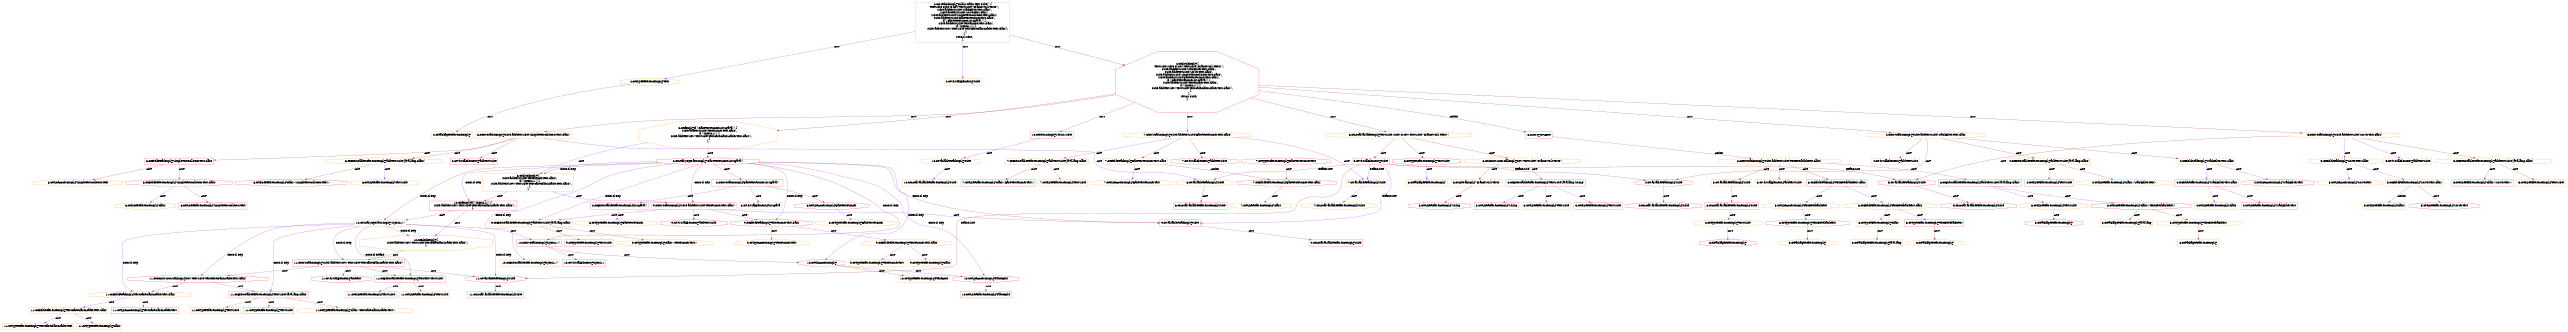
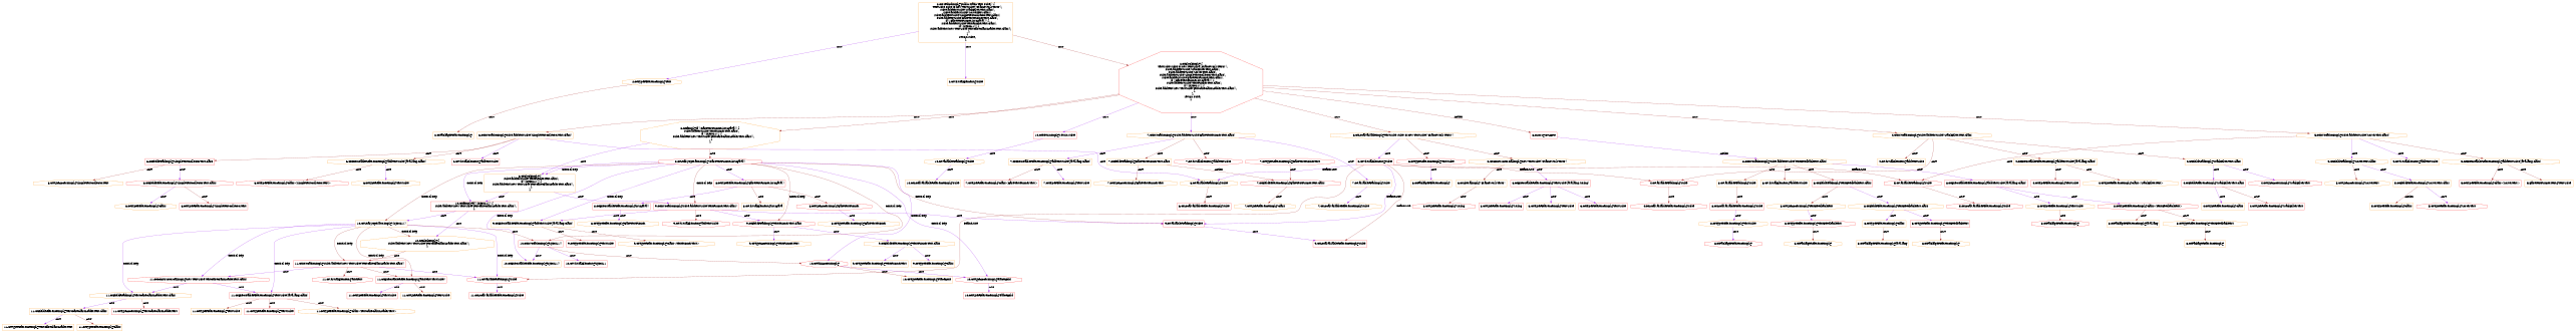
  digraph {
    node [color=darkorange shape=box]
    edge [color=brown]
    n1 [label="2:CtTypeReferenceImpl@Test" shape=octagon]
    n2 [label="2:CtPackageReferenceImpl@"]
    n3 [label="2:CtVirtualElement@suite"]
    n4 [color=red label="3:CtTypeReferenceImpl@TestSuite" shape=octagon]
    n5 [label="6:CtPackageReferenceImpl@"]
    n6 [color=red label="3:CtExecutableReferenceImpl@TestSuite(java.lang.String)"]
    n7 [label="3:CtTypeReferenceImpl@TestSuite"]
    n8 [color=red label="3:CtTypeReferenceImpl@TestSuite"]
    n9 [color=red label="3:CtTypeReferenceImpl@String"]
    n10 [label="3:CtLiteralImpl@\"Framework Tests\""]
    n11 [color=red label="3:CtTypeReferenceImpl@String" shape=octagon]
    n12 [label="3:CtConstructorCallImpl@new TestSuite(\"Framework Tests\")" shape=octagon]
    n13 [color=red label="3:CtVirtualElement@suite"]
    n14 [color=red label="4:CtVariableReadImpl@suite" shape=octagon]
    n15 [color=red label="5:CtVariableReadImpl@suite" shape=octagon]
    n16 [label="6:CtVariableReadImpl@suite" shape=octagon]
    n17 [label="7:CtVariableReadImpl@suite"]
    n18 [color=red label="9:CtVariableReadImpl@suite"]
    n19 [color=red label="11:CtVariableReadImpl@suite" shape=octagon]
    n20 [color=red label="4:CtLocalVariableReferenceImpl@suite" shape=octagon]
    n21 [color=red label="5:CtLocalVariableReferenceImpl@suite" shape=octagon]
    n22 [color=red label="6:CtLocalVariableReferenceImpl@suite"]
    n23 [label="7:CtLocalVariableReferenceImpl@suite" shape=octagon]
    n24 [color=red label="9:CtLocalVariableReferenceImpl@suite"]
    n25 [color=red label="11:CtLocalVariableReferenceImpl@suite"]
    n26 [label="14:CtVariableReadImpl@suite" shape=octagon]
    n27 [label="14:CtLocalVariableReferenceImpl@suite"]
    n28 [label="3:CtLocalVariableImpl@TestSuite suite = new TestSuite(\"Framework Tests\")" shape=octagon]
    n29 [label="4:CtExecutableReferenceImpl@addTestSuite(java.lang.Class)"]
    n30 [color=red label="4:CtTypeReferenceImpl@TestSuite"]
    n31 [label="4:CtTypeReferenceImpl@Class<StackFilterTest>" shape=octagon]
    n32 [label="4:CtVirtualElement@addTestSuite"]
    n33 [color=red label="4:CtFieldReferenceImpl@StackFilterTest.class"]
    n34 [color=red label="4:CtTypeReferenceImpl@StackFilterTest"]
    n35 [label="4:CtTypeReferenceImpl@Class"]
    n36 [label="4:CtFieldReadImpl@StackFilterTest.class"]
    n37 [color=red label="4:CtTypeAccessImpl@StackFilterTest" shape=octagon]
    n38 [label="4:CtInvocationImpl@suite.addTestSuite(StackFilterTest.class)" shape=octagon]
    n39 [label="5:CtExecutableReferenceImpl@addTestSuite(java.lang.Class)" shape=octagon]
-   n40 [label="5:CtTypeReferenceImpl@TestSuite"]
+   n40 [label="5:BaseTestRunnerTest@TestSuite"]
    n41 [color=red label="5:CtTypeReferenceImpl@Class<SorterTest>"]
    n42 [label="5:CtVirtualElement@addTestSuite"]
    n43 [label="5:CtFieldReferenceImpl@SorterTest.class"]
    n44 [color=red label="5:CtTypeReferenceImpl@SorterTest" shape=octagon]
    n45 [label="5:CtTypeReferenceImpl@Class"]
    n46 [label="5:CtFieldReadImpl@SorterTest.class" shape=octagon]
    n47 [label="5:CtTypeAccessImpl@SorterTest" shape=octagon]
    n48 [label="5:CtInvocationImpl@suite.addTestSuite(SorterTest.class)" shape=octagon]
    n49 [label="6:CtExecutableReferenceImpl@addTestSuite(java.lang.Class)" shape=octagon]
    n50 [label="6:CtTypeReferenceImpl@TestSuite" shape=octagon]
    n51 [color=red label="6:CtTypeReferenceImpl@Class<SimpleTestCollectorTest>" shape=octagon]
    n52 [color=red label="6:CtVirtualElement@addTestSuite"]
    n53 [color=red label="6:CtFieldReferenceImpl@SimpleTestCollectorTest.class" shape=octagon]
    n54 [color=red label="6:CtTypeReferenceImpl@SimpleTestCollectorTest"]
    n55 [label="6:CtTypeReferenceImpl@Class" shape=octagon]
    n56 [color=red label="6:CtFieldReadImpl@SimpleTestCollectorTest.class"]
    n57 [label="6:CtTypeAccessImpl@SimpleTestCollectorTest" shape=octagon]
    n58 [label="6:CtInvocationImpl@suite.addTestSuite(SimpleTestCollectorTest.class)"]
    n59 [label="7:CtExecutableReferenceImpl@addTestSuite(java.lang.Class)"]
    n60 [label="7:CtTypeReferenceImpl@TestSuite"]
    n61 [color=red label="7:CtTypeReferenceImpl@Class<BaseTestRunnerTest>"]
    n62 [color=red label="7:CtVirtualElement@addTestSuite" shape=octagon]
    n63 [color=red label="7:CtFieldReferenceImpl@BaseTestRunnerTest.class" shape=octagon]
    n64 [label="7:CtTypeReferenceImpl@Class" shape=octagon]
    n65 [color=red label="7:CtTypeReferenceImpl@BaseTestRunnerTest" shape=octagon]
    n66 [label="7:CtFieldReadImpl@BaseTestRunnerTest.class"]
    n67 [label="7:CtTypeAccessImpl@BaseTestRunnerTest" shape=octagon]
    n68 [label="7:CtInvocationImpl@suite.addTestSuite(BaseTestRunnerTest.class)" shape=octagon]
    n69 [color=red label="8:CtExecutableReferenceImpl@inVAJava()"]
    n70 [label="8:CtTypeReferenceImpl@BaseTestRunner" shape=octagon]
    n71 [label="8:CtVirtualElement@inVAJava"]
    n72 [color=red label="8:CtTypeAccessImpl@BaseTestRunner" shape=octagon]
    n73 [label="8:CtTypeReferenceImpl@BaseTestRunner" shape=octagon]
-   n74 [color=red label="8:CtInvocationImpl@BaseTestRunner.inVAJava()"]
+   n74 [color=red label="8:CtTypeReferenceImpl@BaseTestRunner.inVAJava()"]
    n75 [color=red label="8:CtUnaryOperatorImpl@!BaseTestRunner.inVAJava()" shape=octagon]
    n76 [label="9:CtExecutableReferenceImpl@addTestSuite(java.lang.Class)"]
    n77 [color=red label="9:CtFieldReadImpl@TextRunnerTest.class" shape=octagon]
    n78 [color=red label="9:CtInvocationImpl@suite.addTestSuite(TextRunnerTest.class)"]
    n79 [label="10:CtExecutableReferenceImpl@isJDK11()"]
    n80 [color=red label="10:CtTypeAccessImpl@PlaceHold" shape=octagon]
    n81 [color=red label="10:CtThisAccessImpl@" shape=octagon]
    n82 [color=red label="10:CtInvocationImpl@isJDK11()"]
    n83 [label="10:CtUnaryOperatorImpl@!isJDK11()"]
    n84 [color=red label="10:CtIfImpl@if (!isJDK11()) \{\n    suite.addTest(new TestSuite(TestCaseClassLoaderTest.class));\n\}"]
    n85 [label="8:CtBlockImpl@\{\n    suite.addTestSuite(TextRunnerTest.class);\n    if (!isJDK11()) \{\n        suite.addTest(new TestSuite(TestCaseClassLoaderTest.class));\n    \}\n\}"]
    n86 [color=red label="9:CtTypeReferenceImpl@TestSuite"]
    n87 [label="9:CtTypeReferenceImpl@Class<TextRunnerTest>" shape=octagon]
    n88 [label="9:CtFieldReferenceImpl@TextRunnerTest.class" shape=octagon]
    n89 [label="9:CtTypeAccessImpl@TextRunnerTest" shape=octagon]
    n90 [color=red label="9:CtVirtualElement@addTestSuite" shape=octagon]
    n91 [color=red label="10:CtTypeReferenceImpl@PlaceHold"]
    n92 [label="10:CtTypeReferenceImpl@PlaceHold"]
    n93 [color=red label="10:CtVirtualElement@isJDK11"]
    n94 [color=red label="11:CtExecutableReferenceImpl@addTest(TestSuite)"]
    n95 [color=red label="11:CtExecutableReferenceImpl@TestSuite(java.lang.Class)"]
    n96 [label="11:CtFieldReadImpl@TestCaseClassLoaderTest.class" shape=octagon]
    n97 [color=red label="11:CtConstructorCallImpl@new TestSuite(TestCaseClassLoaderTest.class)" shape=octagon]
    n98 [color=red label="11:CtInvocationImpl@suite.addTest(new TestSuite(TestCaseClassLoaderTest.class))"]
    n99 [label="10:CtBlockImpl@\{\n    suite.addTest(new TestSuite(TestCaseClassLoaderTest.class));\n\}" shape=octagon]
    n100 [label="9:CtTypeReferenceImpl@TextRunnerTest"]
    n101 [label="9:CtTypeReferenceImpl@Class"]
    n102 [label="11:CtTypeReferenceImpl@TestSuite"]
    n103 [color=red label="11:CtTypeReferenceImpl@TestSuite"]
    n104 [label="11:CtTypeReferenceImpl@TestSuite"]
    n105 [color=red label="11:CtTypeReferenceImpl@TestSuite"]
    n106 [label="11:CtTypeReferenceImpl@Class<TestCaseClassLoaderTest>" shape=octagon]
    n107 [label="11:CtFieldReferenceImpl@TestCaseClassLoaderTest.class"]
    n108 [color=red label="11:CtTypeAccessImpl@TestCaseClassLoaderTest"]
    n109 [color=red label="11:CtVirtualElement@addTest" shape=octagon]
    n110 [label="11:CtTypeReferenceImpl@TestCaseClassLoaderTest"]
    n111 [label="11:CtTypeReferenceImpl@Class"]
    n112 [label="8:CtIfImpl@if (!BaseTestRunner.inVAJava()) \{\n    suite.addTestSuite(TextRunnerTest.class);\n    if (!isJDK11()) \{\n        suite.addTest(new TestSuite(TestCaseClassLoaderTest.class));\n    \}\n\}" shape=octagon]
    n113 [color=red label="14:CtReturnImpl@return suite"]
    n114 [color=red label="2:CtBlockImpl@\{\n    TestSuite suite = new TestSuite(\"Framework Tests\");\n    suite.addTestSuite(StackFilterTest.class);\n    suite.addTestSuite(SorterTest.class);\n    suite.addTestSuite(SimpleTestCollectorTest.class);\n    suite.addTestSuite(BaseTestRunnerTest.class);\n    if (!BaseTestRunner.inVAJava()) \{\n        suite.addTestSuite(TextRunnerTest.class);\n        if (!isJDK11()) \{\n            suite.addTest(new TestSuite(TestCaseClassLoaderTest.class));\n        \}\n    \}\n    return suite;\n\}" shape=octagon]
    n115 [color=red label="8:Insert@INSERT"]
    n116 [label="8:CtInvocationImpl@suite.addTestSuite(TextFeedbackTest.class)" shape=octagon]
    n117 [label="2:CtMethodImpl@public static Test suite() \{\n    TestSuite suite = new TestSuite(\"Framework Tests\");\n    suite.addTestSuite(StackFilterTest.class);\n    suite.addTestSuite(SorterTest.class);\n    suite.addTestSuite(SimpleTestCollectorTest.class);\n    suite.addTestSuite(BaseTestRunnerTest.class);\n    if (!BaseTestRunner.inVAJava()) \{\n        suite.addTestSuite(TextRunnerTest.class);\n        if (!isJDK11()) \{\n            suite.addTest(new TestSuite(TestCaseClassLoaderTest.class));\n        \}\n    \}\n    return suite;\n\}"]
    n118 [label="8:CtVariableReadImpl@suite"]
    n119 [color=red label="8:CtExecutableReferenceImpl@addTestSuite(java.lang.Class)"]
    n120 [color=red label="8:CtFieldReadImpl@TextFeedbackTest.class"]
    n121 [label="8:CtVirtualElement@addTestSuite"]
    n122 [color=red label="8:CtPackageReferenceImpl@" shape=octagon]
    n123 [label="8:CtTypeReferenceImpl@TestSuite" shape=octagon]
    n124 [color=red label="8:CtLocalVariableReferenceImpl@suite"]
    n125 [color=red label="8:CtPackageReferenceImpl@" shape=octagon]
    n126 [label="8:CtTypeReferenceImpl@TestSuite" shape=octagon]
    n127 [label="8:CtPackageReferenceImpl@java.lang"]
    n128 [label="8:CtPackageReferenceImpl@"]
    n129 [label="8:CtTypeReferenceImpl@TextFeedbackTest" shape=octagon]
    n130 [color=red label="8:CtTypeReferenceImpl@Class<TextFeedbackTest>" shape=octagon]
    n131 [label="8:CtPackageReferenceImpl@" shape=octagon]
    n132 [color=red label="8:CtTypeReferenceImpl@TextFeedbackTest" shape=octagon]
    n133 [label="8:CtTypeAccessImpl@TextFeedbackTest" shape=octagon]
    n134 [label="8:CtPackageReferenceImpl@" shape=octagon]
    n135 [color=red label="8:CtTypeReferenceImpl@TextFeedbackTest"]
    n136 [label="8:CtPackageReferenceImpl@java.lang"]
    n137 [label="8:CtTypeReferenceImpl@Class"]
    n138 [label="8:CtFieldReferenceImpl@TextFeedbackTest.class" shape=octagon]
    n1 -> n2 [label=AST]
    n4 -> n5 [color=purple label=AST]
    n6 -> n7 [color=purple label=AST]
    n6 -> n8 [color=purple label=AST]
    n6 -> n9 [color=purple label=AST]
    n10 -> n11 [label=AST]
    n12 -> n6 [color=purple label=AST]
    n12 -> n10 [label=AST]
    n13 -> n14 [label="Define-Use"]
    n13 -> n15 [label="Define-Use"]
    n13 -> n16 [color=purple label="Define-Use"]
-   n13 -> n17 [label="Define-Use"]
+   n13 -> n24 [label="Define-Use"]
    n13 -> n18 [color=purple label="Define-Use"]
    n13 -> n19 [label="Define-Use"]
    n14 -> n20 [label=AST]
    n15 -> n21 [label=AST]
    n16 -> n22 [label=AST]
    n17 -> n23 [color=purple label=AST]
    n18 -> n24 [color=purple label=AST]
    n19 -> n25 [color=purple label=AST]
    n26 -> n27 [color=purple label=AST]
    n28 -> n4 [label=AST]
    n28 -> n12 [label=AST]
    n28 -> n13 [color=purple label=AST]
    n29 -> n30 [label=AST]
    n29 -> n31 [label=AST]
    n33 -> n34 [label=AST]
    n33 -> n35 [color=purple label=AST]
    n36 -> n33 [color=purple label=AST]
    n36 -> n37 [color=purple label=AST]
    n38 -> n14 [label=AST]
    n38 -> n29 [label=AST]
    n38 -> n32 [label=AST]
    n38 -> n36 [label=AST]
    n39 -> n40 [label=AST]
    n39 -> n41 [label=AST]
    n43 -> n44 [color=purple label=AST]
    n43 -> n45 [label=Action]
    n46 -> n43 [color=purple label=AST]
    n46 -> n47 [label=AST]
    n48 -> n15 [label=AST]
    n48 -> n39 [label=AST]
    n48 -> n42 [color=purple label=AST]
    n48 -> n46 [color=purple label=AST]
    n49 -> n50 [color=purple label=AST]
    n49 -> n51 [label=AST]
    n53 -> n54 [label=AST]
    n53 -> n55 [color=purple label=AST]
    n56 -> n53 [color=purple label=AST]
    n56 -> n57 [label=AST]
    n58 -> n16 [color=purple label=AST]
    n58 -> n49 [label=AST]
    n58 -> n52 [color=purple label=AST]
    n58 -> n56 [label=AST]
    n59 -> n60 [color=purple label=AST]
    n59 -> n61 [label=AST]
    n63 -> n64 [label=AST]
    n65 -> n63 [label=AST]
    n66 -> n63 [label=Action]
    n66 -> n67 [label=AST]
    n68 -> n17 [color=purple label=AST]
    n68 -> n59 [color=purple label=AST]
    n68 -> n62 [label=AST]
    n68 -> n66 [label=AST]
    n69 -> n70 [color=purple label=AST]
    n72 -> n73 [color=purple label=AST]
    n74 -> n69 [color=purple label=AST]
    n74 -> n71 [label=AST]
    n74 -> n72 [label=AST]
    n75 -> n18 [label="Control Dep"]
    n75 -> n74 [color=purple label=AST]
    n75 -> n76 [color=purple label="Control Dep"]
    n75 -> n77 [label="Control Dep"]
    n75 -> n78 [label="Control Dep"]
    n75 -> n79 [color=purple label="Control Dep"]
    n75 -> n80 [color=purple label="Control Dep"]
    n75 -> n81 [color=purple label="Control Dep"]
    n75 -> n82 [label="Control Dep"]
    n75 -> n83 [label="Control Dep"]
    n75 -> n84 [color=purple label="Control Dep"]
    n75 -> n85 [color=purple label="Control Dep"]
    n76 -> n86 [label=AST]
    n76 -> n87 [label=AST]
    n77 -> n88 [color=purple label=AST]
    n77 -> n89 [color=purple label=AST]
    n78 -> n18 [color=purple label=AST]
    n78 -> n76 [color=purple label=AST]
    n78 -> n77 [color=purple label=AST]
    n78 -> n90 [label=AST]
    n80 -> n91 [color=purple label=AST]
    n81 -> n80 [color=purple label=AST]
    n81 -> n92 [label=AST]
+   n82 -> n79 [color=purple label=AST]
    n82 -> n81 [label=AST]
    n82 -> n93 [color=purple label=AST]
    n83 -> n19 [color=purple label="Control Dep"]
    n83 -> n82 [label=AST]
-   n83 -> n94 [label="Control Define"]
+   n83 -> n94 [label="Control Dep"]
    n83 -> n95 [color=purple label="Control Dep"]
    n83 -> n96 [color=purple label="Control Dep"]
    n83 -> n97 [color=purple label="Control Dep"]
    n83 -> n98 [label="Control Dep"]
    n83 -> n99 [label="Control Dep"]
    n84 -> n83 [color=purple label=AST]
    n84 -> n99 [color=purple label=AST]
    n85 -> n78 [color=purple label=AST]
    n85 -> n84 [color=purple label=AST]
    n88 -> n100 [color=purple label=AST]
    n88 -> n101 [color=purple label=AST]
    n94 -> n102 [label=AST]
    n94 -> n103 [color=purple label=AST]
    n95 -> n104 [label=AST]
    n95 -> n105 [label=AST]
    n95 -> n106 [label=AST]
    n96 -> n107 [color=purple label=AST]
    n96 -> n108 [label=AST]
    n97 -> n95 [color=purple label=AST]
    n97 -> n96 [color=purple label=AST]
    n98 -> n19 [color=purple label=AST]
    n98 -> n94 [label=AST]
    n98 -> n97 [color=purple label=AST]
    n98 -> n109 [label=AST]
    n99 -> n98 [label=AST]
    n107 -> n110 [color=purple label=AST]
    n107 -> n111 [label=AST]
    n112 -> n75 [label=AST]
    n112 -> n85 [color=purple label=AST]
    n113 -> n26 [color=purple label=AST]
    n114 -> n28 [label=AST]
    n114 -> n38 [label=AST]
    n114 -> n48 [label=AST]
    n114 -> n58 [label=AST]
    n114 -> n68 [color=purple label=AST]
    n114 -> n112 [label=AST]
    n114 -> n113 [color=purple label=AST]
    n114 -> n115 [label=Action]
    n115 -> n116 [color=purple label=Action]
    n116 -> n118 [label=AST]
    n116 -> n119 [color=purple label=AST]
    n116 -> n120 [label=AST]
    n116 -> n121 [label=AST]
    n117 -> n1 [color=purple label=AST]
    n117 -> n3 [color=purple label=AST]
    n117 -> n114 [label=AST]
    n118 -> n124 [label=AST]
    n119 -> n126 [color=purple label=AST]
    n119 -> n130 [color=purple label=AST]
    n120 -> n133 [label=AST]
    n120 -> n138 [color=purple label=AST]
    n123 -> n122 [color=purple label=AST]
    n124 -> n123 [color=purple label=AST]
    n126 -> n125 [label=AST]
    n129 -> n128 [label=AST]
    n130 -> n127 [label=AST]
    n130 -> n129 [label=AST]
    n132 -> n131 [label=AST]
    n133 -> n132 [color=purple label=AST]
    n135 -> n134 [label=AST]
    n137 -> n136 [label=AST]
    n138 -> n135 [color=purple label=AST]
    n138 -> n137 [color=purple label=AST]
  }
